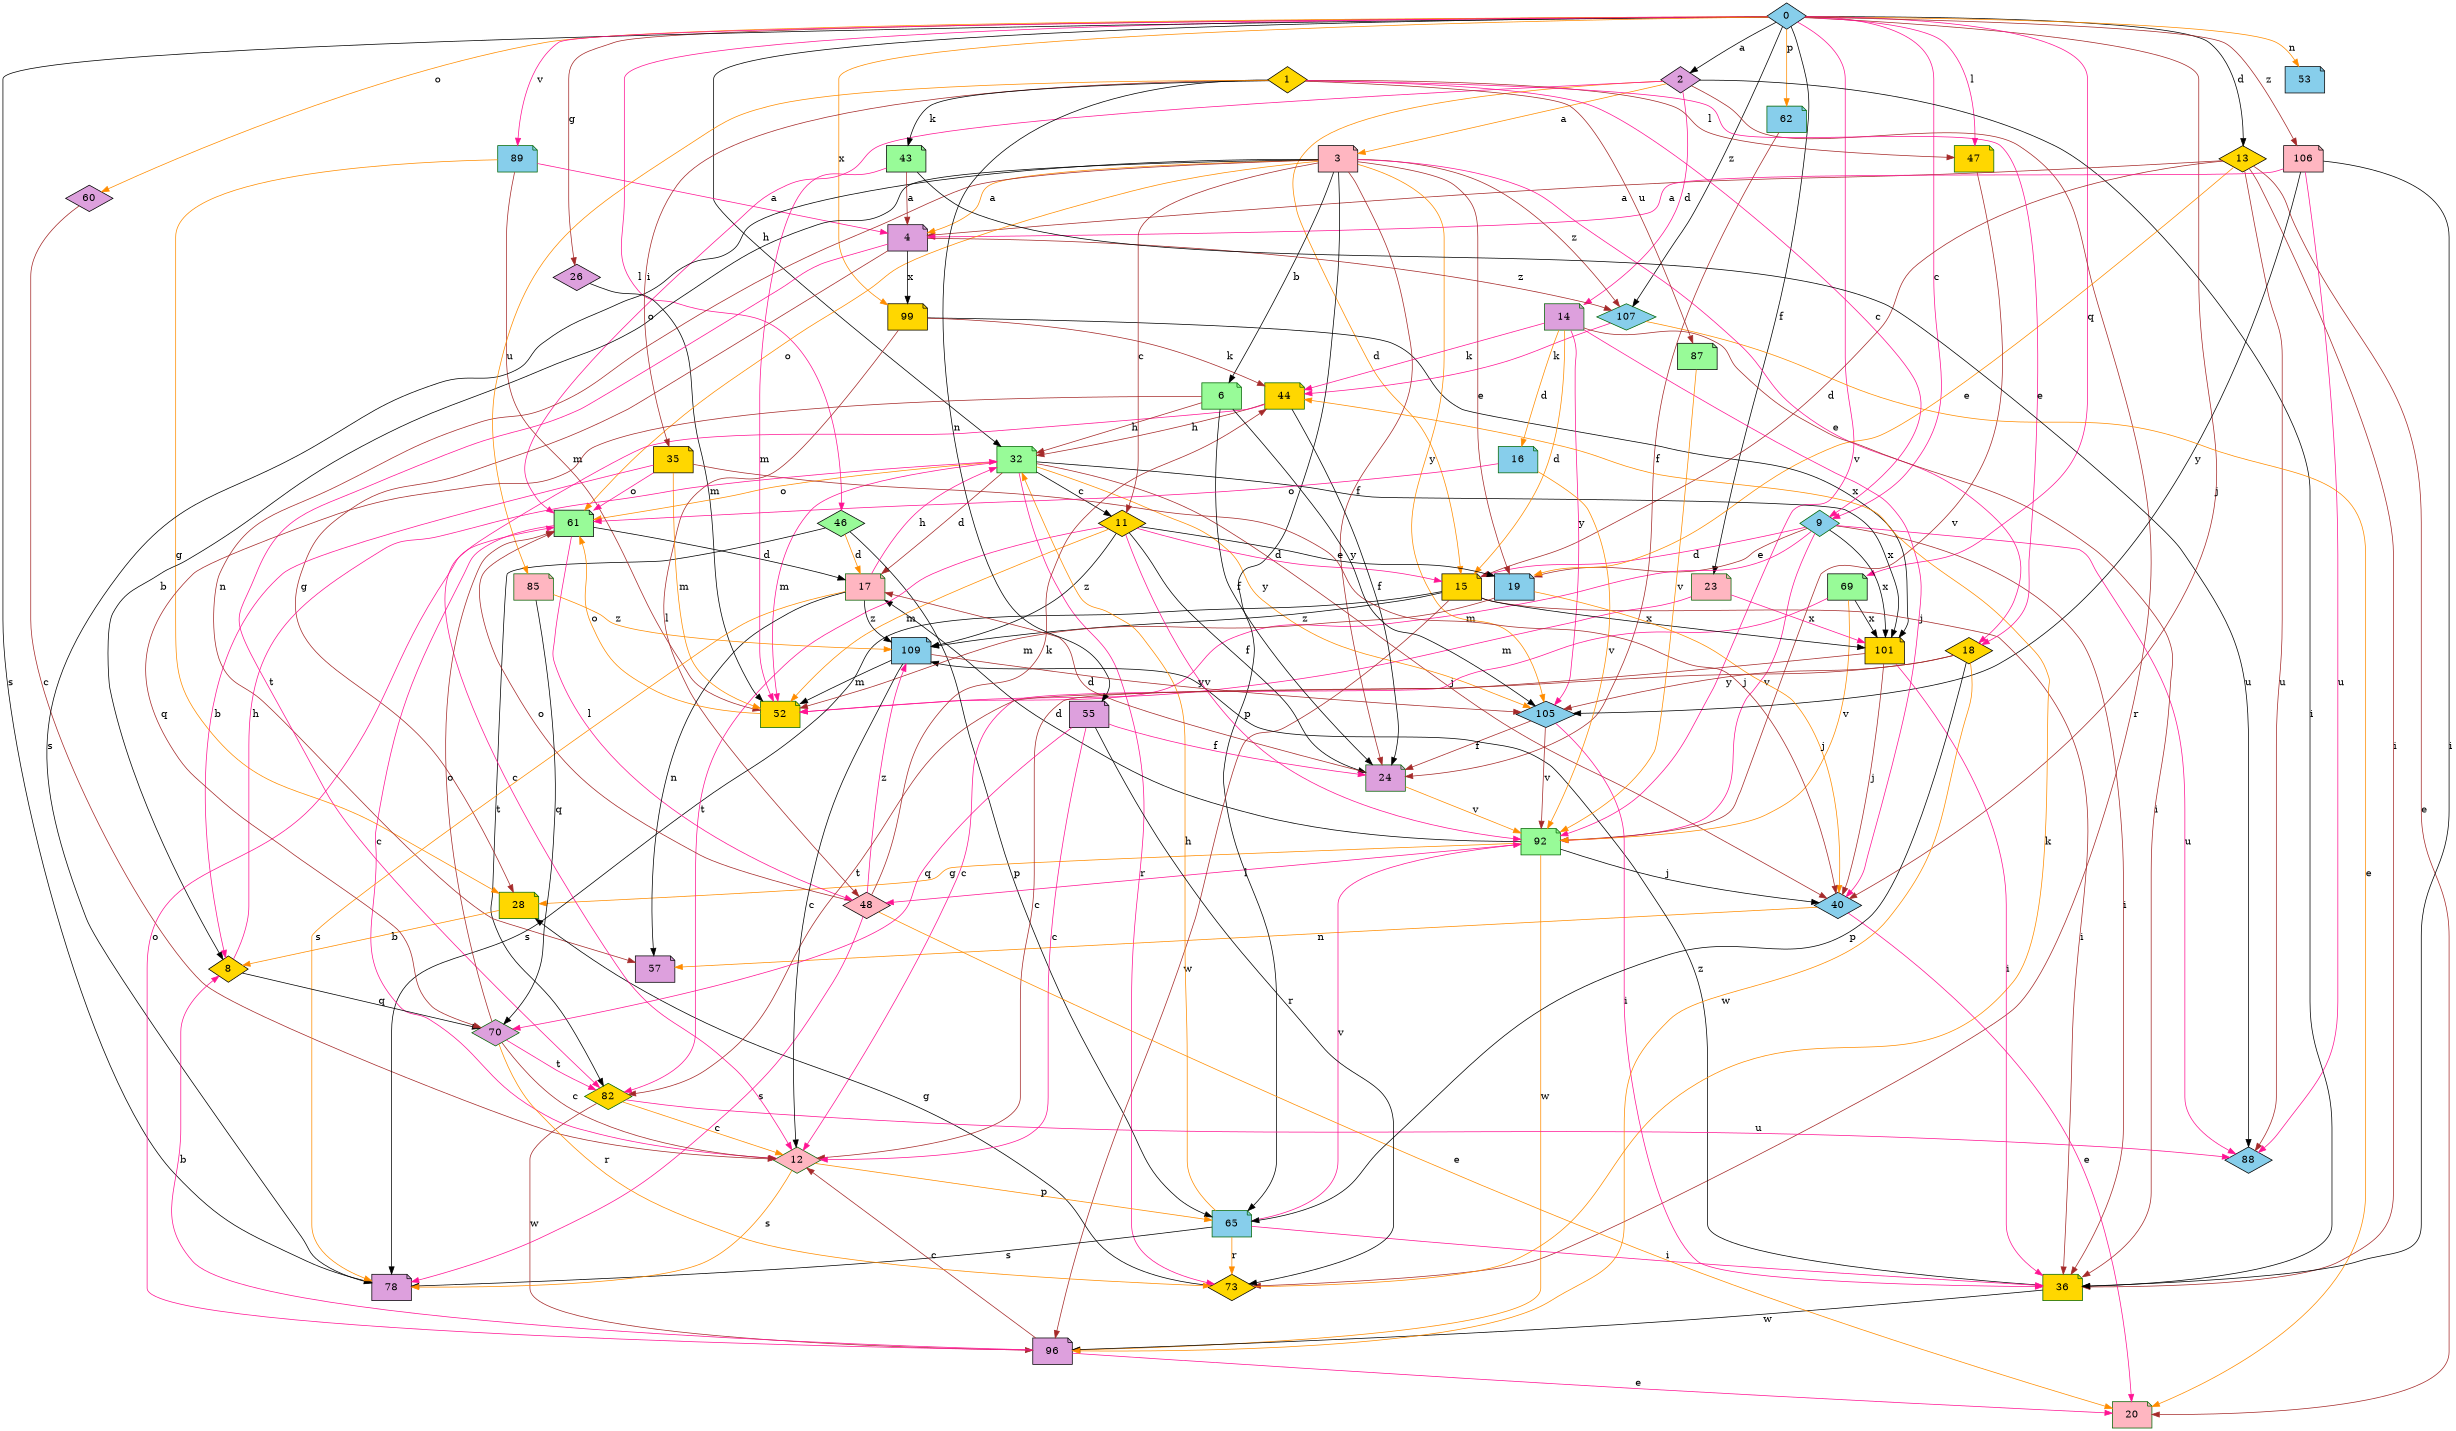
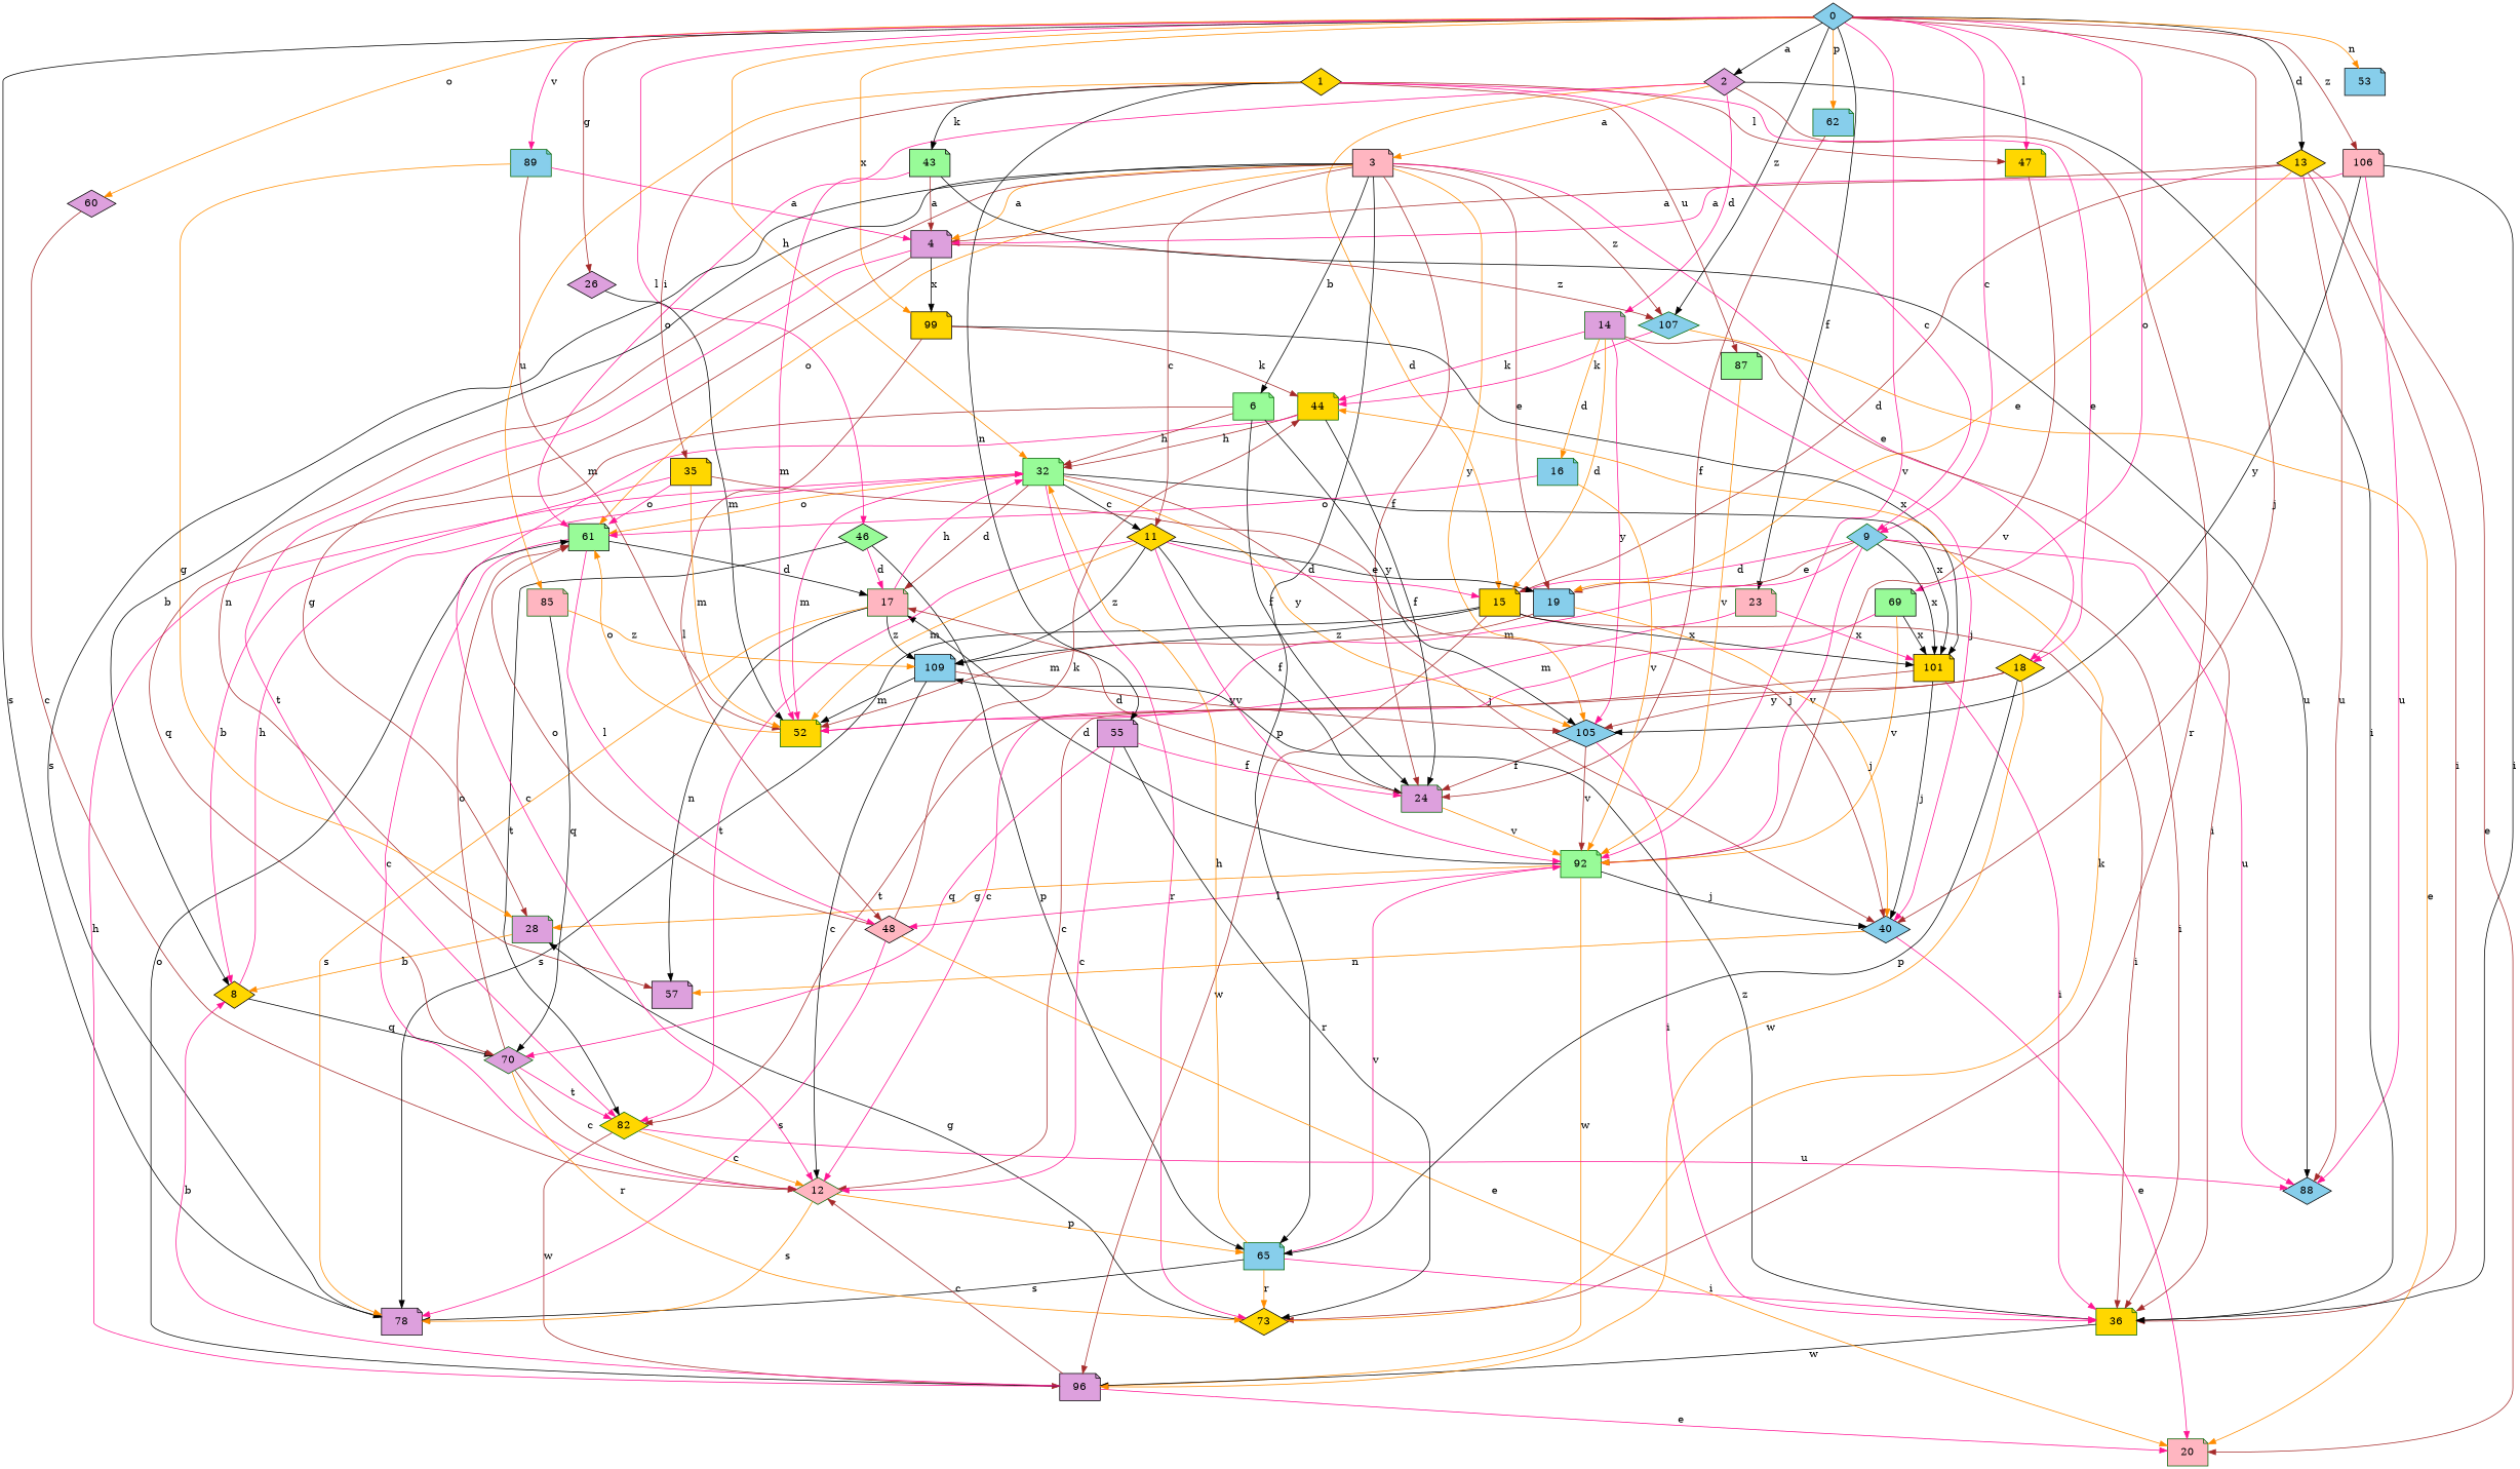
  strict digraph {
    node [color=black fillcolor=gold shape=note style=filled]
    edge [color=deeppink]
    0 [fillcolor=skyblue shape=diamond]
    2 [fillcolor=plum shape=diamond]
    9 [color=darkgreen fillcolor=skyblue shape=diamond]
    13 [shape=diamond]
    23 [color=darkgreen fillcolor=lightpink]
    26 [fillcolor=plum shape=diamond]
    32 [color=darkgreen fillcolor=palegreen]
    40 [fillcolor=skyblue shape=diamond]
    46 [fillcolor=palegreen shape=diamond]
    47 [color=darkgreen]
    53 [fillcolor=skyblue]
    60 [fillcolor=plum shape=diamond]
    n13 [color=darkgreen fillcolor=skyblue label=62]
    69 [fillcolor=palegreen]
    78 [fillcolor=plum]
    89 [color=darkgreen fillcolor=skyblue]
    92 [color=darkgreen fillcolor=palegreen]
    99
    106 [fillcolor=lightpink]
    107 [color=darkgreen fillcolor=skyblue shape=diamond]
    3 [fillcolor=lightpink]
    14 [color=darkgreen fillcolor=plum]
    15
    36 [color=darkgreen]
    61 [fillcolor=palegreen]
    73 [shape=diamond]
    19 [fillcolor=skyblue]
    52 [color=darkgreen]
    88 [fillcolor=skyblue shape=diamond]
    101
    4 [fillcolor=plum]
    20 [color=darkgreen fillcolor=lightpink]
    11 [shape=diamond]
    105 [fillcolor=skyblue shape=diamond]
    17 [color=darkgreen fillcolor=lightpink]
    57 [fillcolor=plum]
    65 [color=darkgreen fillcolor=skyblue]
    82 [color=darkgreen shape=diamond]
    12 [color=darkgreen fillcolor=lightpink shape=diamond]
    24 [color=darkgreen fillcolor=plum]
-   28 [color=darkgreen]
+   28 [color=darkgreen fillcolor=plum]
    96 [fillcolor=plum]
    48 [fillcolor=lightpink shape=diamond]
    44 [color=darkgreen]
    1 [shape=diamond]
    18 [shape=diamond]
    35
    43 [fillcolor=palegreen]
    55 [fillcolor=plum]
    85 [color=darkgreen fillcolor=lightpink]
    87 [fillcolor=palegreen]
    8 [shape=diamond]
    70 [color=darkgreen fillcolor=plum shape=diamond]
    109 [fillcolor=skyblue]
    6 [color=darkgreen fillcolor=palegreen]
    16 [color=darkgreen fillcolor=skyblue]
    0 -> 2 [color=black label=a]
    0 -> 9 [label=c]
    0 -> 13 [color=black label=d]
    0 -> 23 [color=black label=f]
    0 -> 26 [color=brown label=g]
-   0 -> 32 [color=black label=h]
+   0 -> 32 [color=darkorange label=h]
    0 -> 40 [color=brown label=j]
    0 -> 46 [label=l]
    0 -> 47 [label=l]
    0 -> 53 [color=darkorange label=n]
    0 -> 60 [color=darkorange label=o]
    0 -> n13 [color=darkorange label=p]
-   0 -> 69 [label=q]
+   0 -> 69 [label=o]
    0 -> 78 [color=black label=s]
    0 -> 89 [label=v]
    0 -> 92 [label=v]
    0 -> 99 [color=darkorange label=x]
    0 -> 106 [color=brown label=z]
    0 -> 107 [color=black label=z]
    2 -> 3 [color=darkorange label=a]
    2 -> 14 [label=d]
    2 -> 15 [color=darkorange label=d]
    2 -> 36 [color=black label=i]
    2 -> 61 [label=o]
    2 -> 73 [color=brown label=r]
    9 -> 92 [label=v]
    9 -> 15 [label=d]
    9 -> 36 [color=brown label=i]
    9 -> 19 [color=brown label=e]
    9 -> 52 [label=m]
    9 -> 88 [label=u]
    9 -> 101 [color=black label=x]
    13 -> 15 [color=brown label=d]
    13 -> 36 [color=brown label=i]
    13 -> 19 [color=darkorange label=e]
    13 -> 88 [color=brown label=u]
    13 -> 4 [color=brown label=a]
    13 -> 20 [color=brown label=e]
    23 -> 52 [label=m]
    23 -> 101 [label=x]
    26 -> 52 [color=black label=m]
    32 -> 40 [color=brown label=j]
    32 -> 61 [color=darkorange label=o]
    32 -> 73 [label=r]
    32 -> 52 [label=m]
    32 -> 101 [color=black label=x]
    32 -> 11 [color=black label=c]
    32 -> 105 [color=darkorange label=y]
    32 -> 17 [color=brown label=d]
    40 -> 20 [label=e]
    40 -> 57 [color=darkorange label=n]
-   46 -> 17 [color=darkorange label=d]
+   46 -> 17 [label=d]
    46 -> 65 [color=black label=p]
    46 -> 82 [color=black label=t]
    47 -> 92 [color=brown label=v]
    60 -> 12 [color=brown label=c]
    n13 -> 24 [color=brown label=f]
    69 -> 92 [color=darkorange label=v]
    69 -> 101 [color=black label=x]
    69 -> 12 [label=c]
    89 -> 52 [color=brown label=m]
    89 -> 4 [label=a]
    89 -> 28 [color=darkorange label=g]
    92 -> 40 [color=black label=j]
    92 -> 17 [color=black label=d]
    92 -> 28 [color=darkorange label=g]
    92 -> 96 [color=darkorange label=w]
    92 -> 48 [label=l]
    99 -> 101 [color=black label=x]
    99 -> 48 [color=brown label=l]
    99 -> 44 [color=brown label=k]
    106 -> 36 [color=black label=i]
    106 -> 88 [label=u]
    106 -> 4 [label=a]
    106 -> 105 [color=black label=y]
    107 -> 20 [color=darkorange label=e]
    107 -> 44 [label=k]
    3 -> 78 [color=black label=s]
    3 -> 107 [color=brown label=z]
    3 -> 61 [color=darkorange label=o]
    3 -> 19 [color=brown label=e]
    3 -> 4 [color=darkorange label=a]
    3 -> 11 [color=brown label=c]
    3 -> 105 [color=darkorange label=y]
    3 -> 57 [color=brown label=n]
    3 -> 65 [color=black label=p]
    3 -> 24 [color=brown label=f]
    3 -> 18 [label=e]
    3 -> 8 [color=black label=b]
    3 -> 6 [color=black label=b]
    14 -> 40 [label=j]
    14 -> 15 [color=darkorange label=d]
    14 -> 36 [color=brown label=i]
    14 -> 105 [label=y]
    14 -> 44 [label=k]
    14 -> 16 [color=darkorange label=d]
    15 -> 78 [color=black label=s]
    15 -> 36 [color=brown label=i]
    15 -> 101 [color=black label=x]
    15 -> 96 [color=brown label=w]
    15 -> 109 [color=black label=z]
    36 -> 96 [color=black label=w]
    36 -> 109 [color=black label=z]
    61 -> 17 [color=black label=d]
    61 -> 12 [label=c]
    61 -> 48 [label=l]
    73 -> 28 [color=black label=g]
    73 -> 44 [color=darkorange label=k]
    19 -> 40 [color=darkorange label=j]
    19 -> 52 [color=brown label=m]
    52 -> 61 [color=darkorange label=o]
-   101 -> 40 [color=brown label=j]
+   101 -> 40 [color=black label=j]
    101 -> 36 [label=i]
    101 -> 12 [color=brown label=c]
    4 -> 99 [color=black label=x]
    4 -> 107 [color=brown label=z]
    4 -> 82 [label=t]
    4 -> 28 [color=brown label=g]
    11 -> 92 [label=v]
    11 -> 15 [label=d]
    11 -> 19 [color=black label=e]
    11 -> 52 [color=darkorange label=m]
    11 -> 82 [label=t]
    11 -> 24 [color=black label=f]
    11 -> 109 [color=black label=z]
    105 -> 92 [color=brown label=v]
    105 -> 36 [label=i]
    105 -> 24 [color=brown label=f]
    17 -> 32 [label=h]
    17 -> 78 [color=darkorange label=s]
    17 -> 57 [color=black label=n]
    17 -> 109 [color=black label=z]
    65 -> 32 [color=darkorange label=h]
    65 -> 78 [color=black label=s]
    65 -> 92 [label=v]
    65 -> 36 [label=i]
    65 -> 73 [color=darkorange label=r]
    82 -> 88 [label=u]
    82 -> 12 [color=darkorange label=c]
    82 -> 96 [color=brown label=w]
    12 -> 78 [color=darkorange label=s]
    12 -> 65 [color=darkorange label=p]
    24 -> 92 [color=darkorange label=v]
    24 -> 17 [color=brown label=d]
    28 -> 8 [color=darkorange label=b]
-   96 -> 61 [label=o]
+   96 -> 32 [label=h]
+   96 -> 61 [color=black label=o]
    96 -> 20 [label=e]
    96 -> 12 [color=brown label=c]
    96 -> 8 [label=b]
    48 -> 78 [label=s]
    48 -> 61 [color=brown label=o]
    48 -> 20 [color=darkorange label=e]
    48 -> 44 [color=brown label=k]
-   48 -> 109 [label=z]
    44 -> 32 [color=brown label=h]
    44 -> 12 [label=c]
    44 -> 24 [color=black label=f]
    1 -> 9 [label=c]
    1 -> 47 [color=brown label=l]
    1 -> 18 [label=e]
    1 -> 35 [color=brown label=i]
    1 -> 43 [color=black label=k]
    1 -> 55 [color=black label=n]
    1 -> 85 [color=darkorange label=u]
    1 -> 87 [color=brown label=u]
    18 -> 105 [color=brown label=y]
    18 -> 65 [color=black label=p]
    18 -> 82 [color=brown label=t]
    18 -> 96 [color=darkorange label=w]
    35 -> 40 [color=brown label=j]
    35 -> 61 [label=o]
    35 -> 52 [color=darkorange label=m]
    35 -> 8 [label=b]
    43 -> 52 [label=m]
    43 -> 88 [color=black label=u]
    43 -> 4 [color=brown label=a]
    55 -> 73 [color=black label=r]
    55 -> 12 [label=c]
    55 -> 24 [label=f]
    55 -> 70 [label=q]
    85 -> 70 [color=black label=q]
    85 -> 109 [color=darkorange label=z]
    87 -> 92 [color=darkorange label=v]
    8 -> 32 [label=h]
    8 -> 70 [color=black label=q]
    70 -> 61 [color=brown label=o]
    70 -> 73 [color=darkorange label=r]
    70 -> 82 [label=t]
    70 -> 12 [color=brown label=c]
    109 -> 52 [color=black label=m]
    109 -> 105 [color=brown label=y]
    109 -> 12 [color=black label=c]
    6 -> 32 [color=brown label=h]
    6 -> 105 [color=black label=y]
    6 -> 24 [color=black label=f]
    6 -> 70 [color=brown label=q]
    16 -> 92 [color=darkorange label=v]
    16 -> 61 [label=o]
  }
